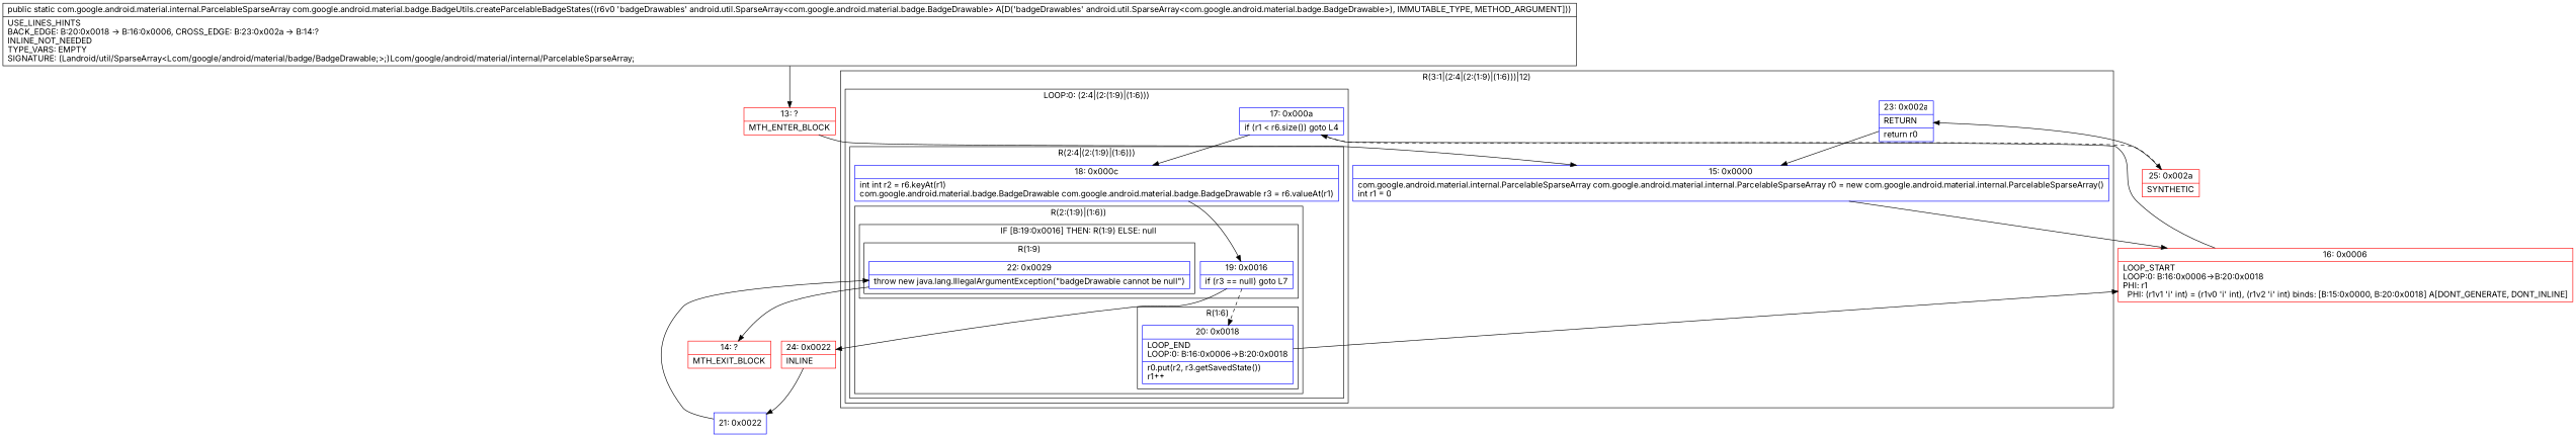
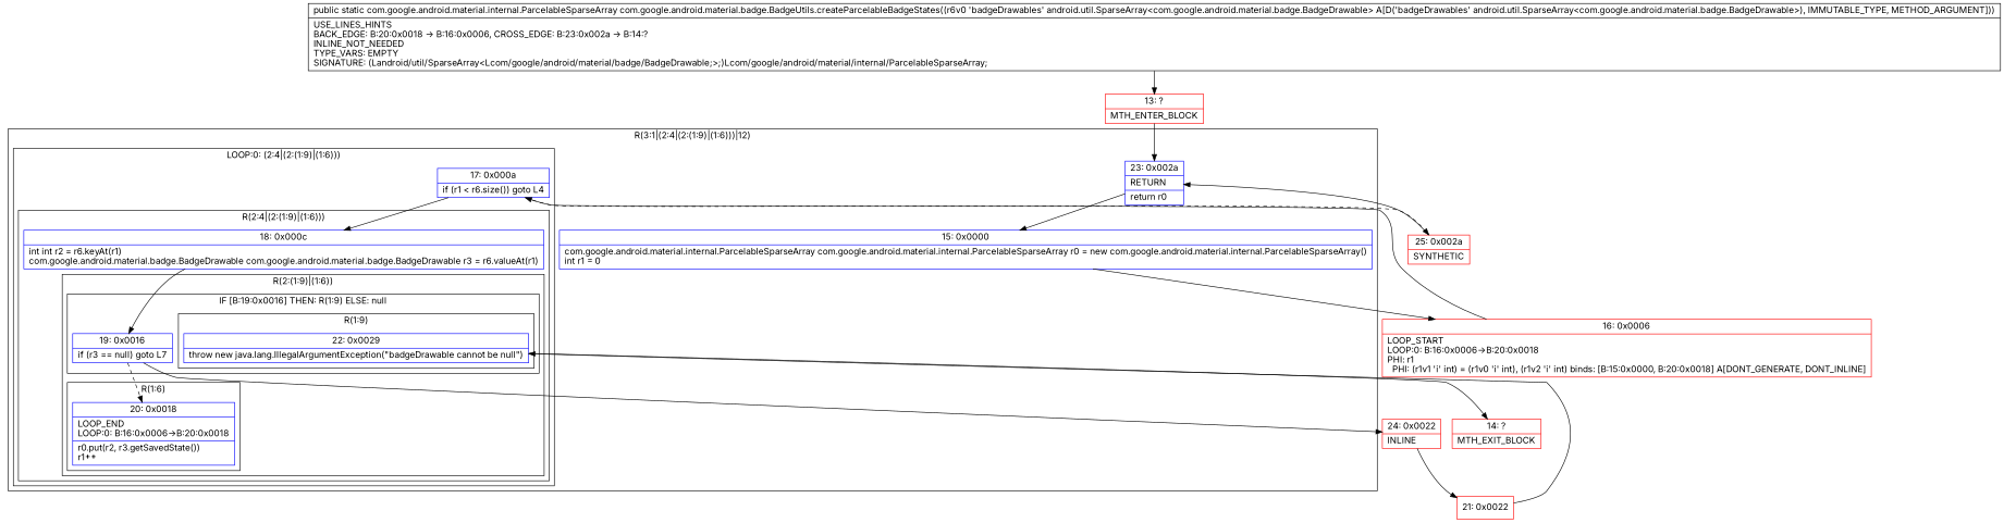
  digraph {
    fontname=Inter
    node [color=blue fontname=Inter shape=record]
    edge [fontname=Inter]
    n1 [label="{22\:\ 0x0029|throw new java.lang.IllegalArgumentException(\"badgeDrawable cannot be null\")\l}"]
    n2 [label="{19\:\ 0x0016|if (r3 == null) goto L7\l}"]
    n3 [label="{20\:\ 0x0018|LOOP_END\lLOOP:0: B:16:0x0006\-\>B:20:0x0018\l|r0.put(r2, r3.getSavedState())\lr1++\l}"]
    n4 [label="{18\:\ 0x000c|int int r2 = r6.keyAt(r1)\lcom.google.android.material.badge.BadgeDrawable com.google.android.material.badge.BadgeDrawable r3 = r6.valueAt(r1)\l}"]
    n5 [label="{17\:\ 0x000a|if (r1 \< r6.size()) goto L4\l}"]
    n6 [label="{15\:\ 0x0000|com.google.android.material.internal.ParcelableSparseArray com.google.android.material.internal.ParcelableSparseArray r0 = new com.google.android.material.internal.ParcelableSparseArray()\lint r1 = 0\l}"]
    n7 [label="{23\:\ 0x002a|RETURN\l|return r0\l}"]
    n8 [color=red label="{14\:\ ?|MTH_EXIT_BLOCK\l}"]
    n9 [color=red label="{24\:\ 0x0022|INLINE\l}"]
    n10 [color=red label="{16\:\ 0x0006|LOOP_START\lLOOP:0: B:16:0x0006\-\>B:20:0x0018\lPHI: r1 \l  PHI: (r1v1 'i' int) = (r1v0 'i' int), (r1v2 'i' int) binds: [B:15:0x0000, B:20:0x0018] A[DONT_GENERATE, DONT_INLINE]\l}"]
    n11 [color=red label="{25\:\ 0x002a|SYNTHETIC\l}"]
-   n12 [label="{21\:\ 0x0022}"]
+   n12 [color=red label="{21\:\ 0x0022}"]
    n13 [color=red label="{13\:\ ?|MTH_ENTER_BLOCK\l}"]
    n14 [label="{public static com.google.android.material.internal.ParcelableSparseArray com.google.android.material.badge.BadgeUtils.createParcelableBadgeStates((r6v0 'badgeDrawables' android.util.SparseArray\<com.google.android.material.badge.BadgeDrawable\> A[D('badgeDrawables' android.util.SparseArray\<com.google.android.material.badge.BadgeDrawable\>), IMMUTABLE_TYPE, METHOD_ARGUMENT]))  | USE_LINES_HINTS\lBACK_EDGE: B:20:0x0018 \-\> B:16:0x0006, CROSS_EDGE: B:23:0x002a \-\> B:14:?\lINLINE_NOT_NEEDED\lTYPE_VARS: EMPTY\lSIGNATURE: (Landroid\/util\/SparseArray\<Lcom\/google\/android\/material\/badge\/BadgeDrawable;\>;)Lcom\/google\/android\/material\/internal\/ParcelableSparseArray;\l}" color=""]
    subgraph cluster_1 {
      label="R(3:1|(2:4|(2:(1:9)|(1:6)))|12)"
      n6
      n7
      subgraph cluster_2 {
        label="LOOP:0: (2:4|(2:(1:9)|(1:6)))"
        n5
        subgraph cluster_3 {
          label="R(2:4|(2:(1:9)|(1:6)))"
          n4
          subgraph cluster_4 {
            label="R(2:(1:9)|(1:6))"
            subgraph cluster_5 {
              label="IF [B:19:0x0016] THEN: R(1:9) ELSE: null"
              n2
              subgraph cluster_6 {
                label="R(1:9)"
                n1
              }
            }
            subgraph cluster_7 {
              label="R(1:6)"
              n3
            }
          }
        }
      }
    }
    n1 -> n8
    n2 -> n3 [style=dashed]
    n2 -> n9
-   n3 -> n10
    n4 -> n2
    n5 -> n4
    n5 -> n11 [style=dashed]
    n6 -> n10
    n7 -> n6
    n9 -> n12
    n10 -> n5
    n11 -> n7
    n12 -> n1
-   n13 -> n6
+   n13 -> n7
    n14 -> n13
  }
